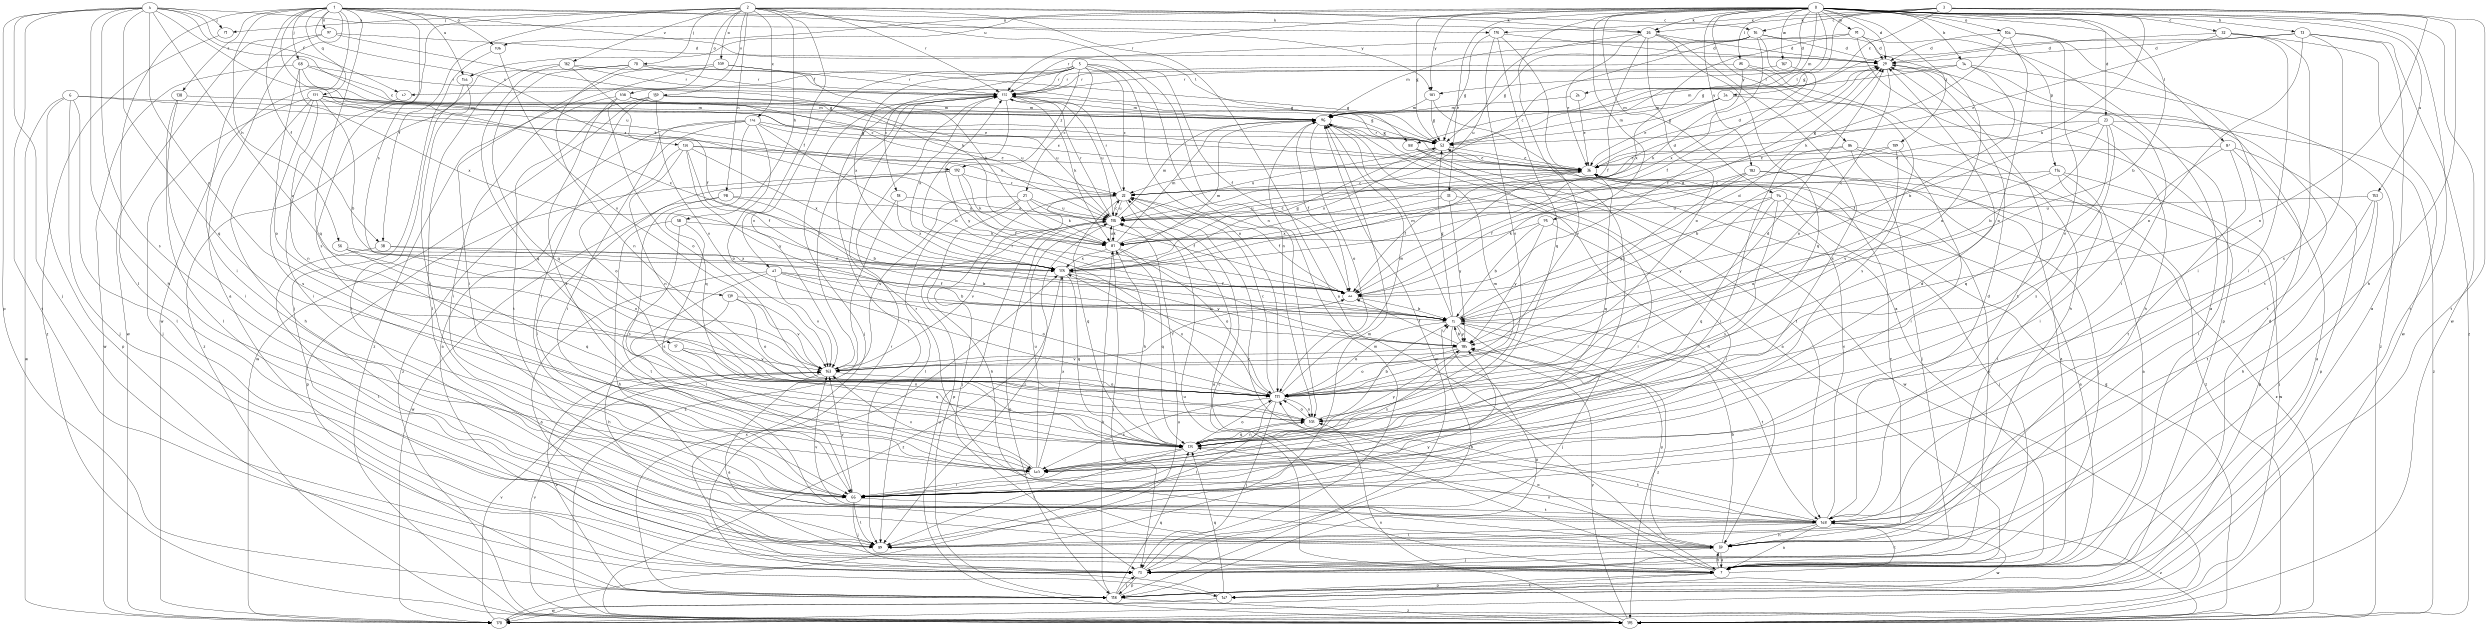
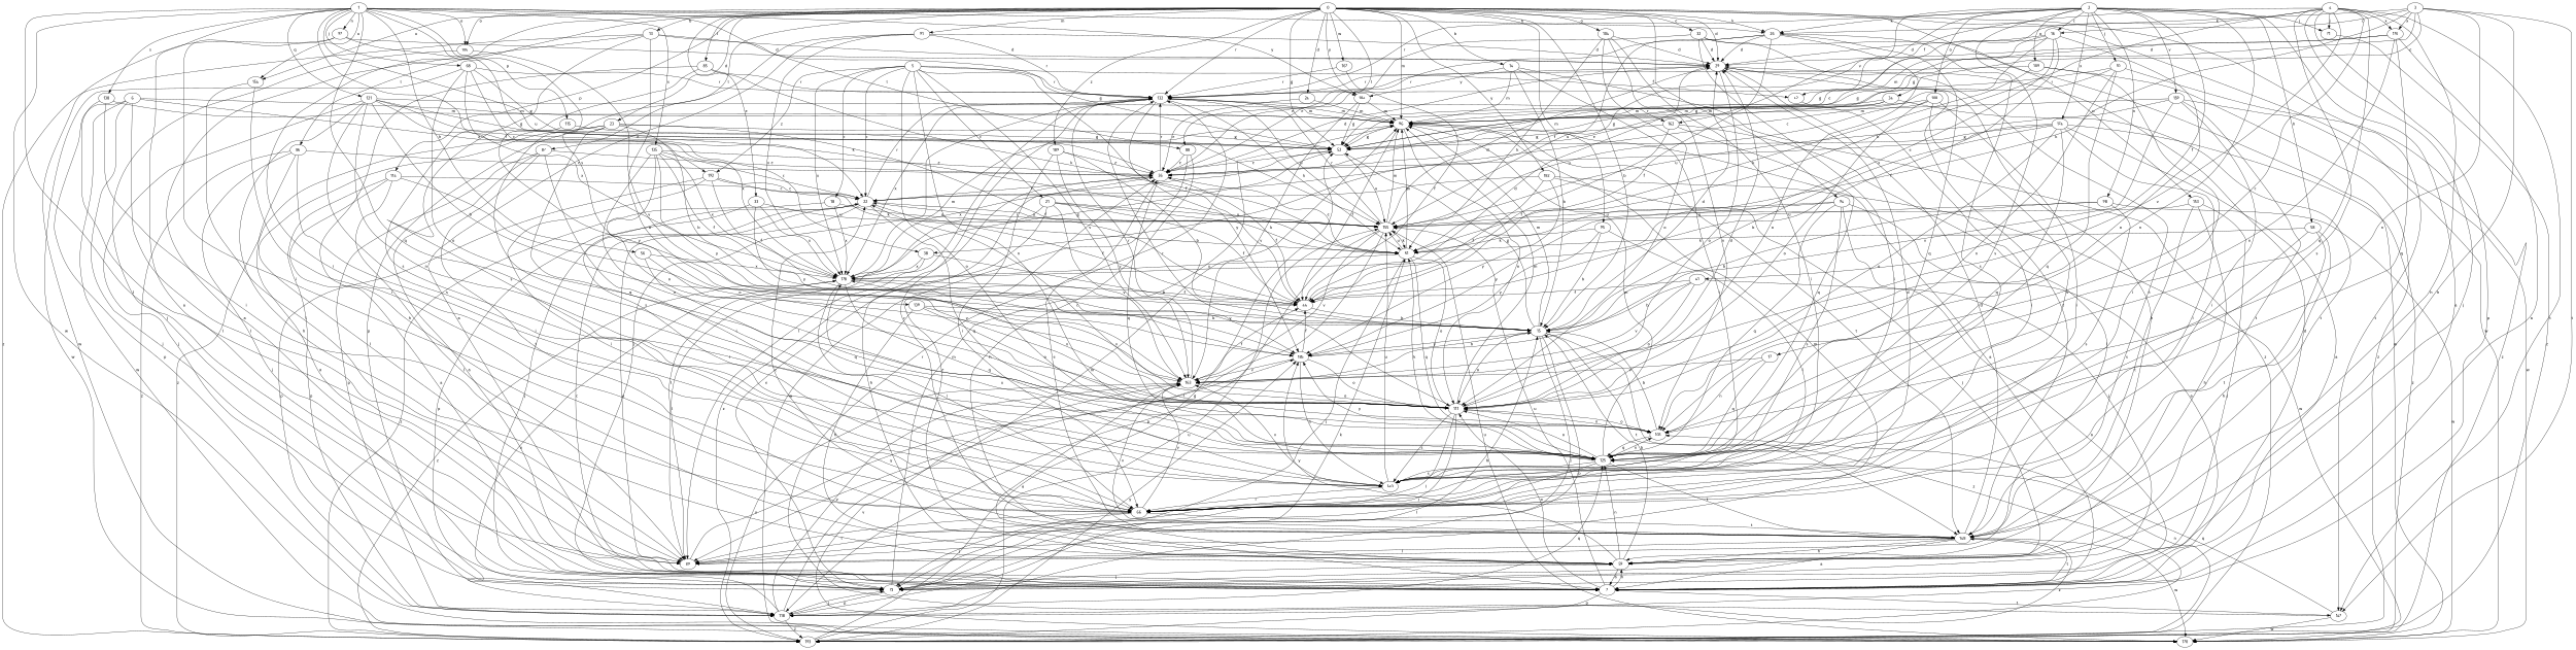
  strict digraph {
    fontname="Fira Sans"
    node [fontname="Fira Sans"]
    edge [fontname="Fira Sans"]
    0
    13
    14
    15
    23
    24
    29
    32
    33
    52
    66
    n12 [label=26]
    85
    86
    87
    88
    91
    94
    95
    96
    104
    106
    114
    132
    147
    153
    154
    167
    170
    182
-   184 [label=183]
+   184
    189
    7
    140
    111
    193
    73
    118
    148
    185
    89
    125
    44
    36
    59
    155
    178
    163
    81
    103
    22
    1
    38
    56
    68
    97
+   115
    121
-   135 [label=136]
+   135
    138
    139
    2
    16
    41
    58
    70
    71
    98
    108
    109
    159
    162
    174
    3
    34
    176
    4
    17
    42
    5
    18
    21
    192
    6
    0 -> 13 [label=b]
    0 -> 14 [label=b]
    0 -> 15 [label=b]
    0 -> 23 [label=d]
    0 -> 24 [label=d]
    0 -> 29 [label=d]
    0 -> 32 [label=e]
    0 -> 33 [label=e]
    0 -> 52 [label=g]
    0 -> 66 [label=i]
    0 -> n12 [label=k]
    0 -> 85 [label=l]
    0 -> 86 [label=l]
    0 -> 87 [label=l]
    0 -> 88 [label=l]
    0 -> 91 [label=m]
    0 -> 94 [label=m]
    0 -> 95 [label=m]
    0 -> 96 [label=m]
    0 -> 104 [label=o]
    0 -> 106 [label=o]
    0 -> 114 [label=p]
    0 -> 132 [label=r]
    0 -> 147 [label=t]
    0 -> 153 [label=u]
    0 -> 154 [label=u]
    0 -> 167 [label=w]
    0 -> 170 [label=w]
    0 -> 182 [label=y]
    0 -> 184 [label=y]
    0 -> 189 [label=z]
    13 -> 29 [label=d]
    13 -> 52 [label=g]
    13 -> 7 [label=a]
    13 -> 140 [label=s]
    13 -> 111 [label=o]
    13 -> 193 [label=z]
    14 -> 15 [label=b]
    14 -> 66 [label=i]
    14 -> 96 [label=m]
    14 -> 184 [label=y]
    14 -> 193 [label=z]
    15 -> 29 [label=d]
    15 -> 52 [label=g]
    15 -> 96 [label=m]
    15 -> 111 [label=o]
    15 -> 193 [label=z]
    15 -> 73 [label=j]
    15 -> 118 [label=p]
    15 -> 148 [label=t]
    15 -> 185 [label=y]
    23 -> 15 [label=b]
    23 -> 52 [label=g]
    23 -> 140 [label=s]
    23 -> 193 [label=z]
    23 -> 89 [label=l]
    23 -> 125 [label=q]
    23 -> 44 [label=f]
    24 -> 96 [label=m]
    24 -> 36 [label=e]
    29 -> 132 [label=r]
    29 -> 111 [label=o]
    29 -> 148 [label=t]
    29 -> 59 [label=h]
    32 -> 29 [label=d]
    32 -> 66 [label=i]
    32 -> 170 [label=w]
    32 -> 148 [label=t]
    32 -> 36 [label=e]
    33 -> 66 [label=i]
    33 -> 185 [label=y]
    33 -> 155 [label=u]
    33 -> 178 [label=x]
    52 -> 36 [label=e]
    52 -> 155 [label=u]
    52 -> 178 [label=x]
    66 -> 29 [label=d]
    66 -> 73 [label=j]
    66 -> 148 [label=t]
    66 -> 89 [label=l]
    66 -> 163 [label=v]
    n12 -> 29 [label=d]
    n12 -> 140 [label=s]
    n12 -> 111 [label=o]
    n12 -> 125 [label=q]
    n12 -> 44 [label=f]
    n12 -> 36 [label=e]
    n12 -> 155 [label=u]
    85 -> 132 [label=r]
    85 -> 140 [label=s]
    85 -> 59 [label=h]
    85 -> 81 [label=k]
    86 -> 66 [label=i]
    86 -> 7 [label=a]
    86 -> 193 [label=z]
    86 -> 73 [label=j]
    86 -> 36 [label=e]
    87 -> 66 [label=i]
    87 -> 7 [label=a]
    87 -> 118 [label=p]
    87 -> 148 [label=t]
    87 -> 36 [label=e]
    88 -> 170 [label=w]
    88 -> 36 [label=e]
    88 -> 59 [label=h]
    91 -> 29 [label=d]
    91 -> 132 [label=r]
    91 -> 7 [label=a]
    91 -> 118 [label=p]
    91 -> 178 [label=x]
    94 -> 7 [label=a]
    94 -> 140 [label=s]
    94 -> 73 [label=j]
    94 -> 185 [label=y]
    94 -> 125 [label=q]
    94 -> 155 [label=u]
    95 -> 15 [label=b]
    95 -> 66 [label=i]
    95 -> 185 [label=y]
    95 -> 81 [label=k]
    96 -> 52 [label=g]
    96 -> 7 [label=a]
    96 -> 111 [label=o]
    96 -> 148 [label=t]
    96 -> 44 [label=f]
    104 -> 29 [label=d]
    104 -> 66 [label=i]
    104 -> 111 [label=o]
    104 -> 81 [label=k]
    104 -> 103 [label=n]
    106 -> 73 [label=j]
    106 -> 163 [label=v]
    114 -> 7 [label=a]
    114 -> 111 [label=o]
    114 -> 118 [label=p]
    114 -> 89 [label=l]
    114 -> 22 [label=c]
    132 -> 96 [label=m]
    132 -> 73 [label=j]
    132 -> 185 [label=y]
    132 -> 89 [label=l]
    132 -> 155 [label=u]
    132 -> 178 [label=x]
    132 -> 81 [label=k]
    147 -> 132 [label=r]
    147 -> 170 [label=w]
    147 -> 125 [label=q]
    153 -> 73 [label=j]
    153 -> 148 [label=t]
    153 -> 59 [label=h]
    153 -> 155 [label=u]
    154 -> 66 [label=i]
    154 -> 89 [label=l]
    167 -> 132 [label=r]
    167 -> 44 [label=f]
    170 -> 155 [label=u]
    170 -> 163 [label=v]
    182 -> 170 [label=w]
    182 -> 73 [label=j]
    182 -> 185 [label=y]
    182 -> 44 [label=f]
    182 -> 22 [label=c]
    184 -> 52 [label=g]
    184 -> 96 [label=m]
    184 -> 163 [label=v]
    189 -> 15 [label=b]
    189 -> 66 [label=i]
    189 -> 36 [label=e]
    189 -> 163 [label=v]
    7 -> 29 [label=d]
    7 -> 147 [label=t]
    7 -> 111 [label=o]
    7 -> 118 [label=p]
    7 -> 148 [label=t]
    7 -> 59 [label=h]
    7 -> 155 [label=u]
    7 -> 22 [label=c]
    140 -> 66 [label=i]
    140 -> 155 [label=u]
    140 -> 178 [label=x]
    140 -> 163 [label=v]
    111 -> 29 [label=d]
    111 -> 96 [label=m]
    111 -> 132 [label=r]
    111 -> 140 [label=s]
    111 -> 73 [label=j]
    111 -> 89 [label=l]
    111 -> 178 [label=x]
    111 -> 103 [label=n]
    111 -> 22 [label=c]
    193 -> 52 [label=g]
    193 -> 185 [label=y]
    193 -> 155 [label=u]
    193 -> 163 [label=v]
    193 -> 103 [label=n]
    73 -> 15 [label=b]
    73 -> 96 [label=m]
    73 -> 118 [label=p]
    73 -> 36 [label=e]
    118 -> 96 [label=m]
    118 -> 193 [label=z]
    118 -> 73 [label=j]
    118 -> 125 [label=q]
    118 -> 178 [label=x]
    118 -> 163 [label=v]
    118 -> 81 [label=k]
    148 -> 29 [label=d]
    148 -> 132 [label=r]
    148 -> 170 [label=w]
    148 -> 7 [label=a]
    148 -> 193 [label=z]
    148 -> 89 [label=l]
    148 -> 36 [label=e]
    148 -> 59 [label=h]
    148 -> 163 [label=v]
    148 -> 22 [label=c]
    185 -> 15 [label=b]
    185 -> 140 [label=s]
    185 -> 111 [label=o]
    185 -> 44 [label=f]
    185 -> 163 [label=v]
    89 -> 96 [label=m]
    89 -> 185 [label=y]
    125 -> 96 [label=m]
    125 -> 140 [label=s]
    125 -> 111 [label=o]
    125 -> 148 [label=t]
    125 -> 185 [label=y]
    125 -> 89 [label=l]
    125 -> 81 [label=k]
    125 -> 103 [label=n]
    44 -> 15 [label=b]
    44 -> 29 [label=d]
    36 -> 29 [label=d]
    36 -> 132 [label=r]
    36 -> 193 [label=z]
    36 -> 125 [label=q]
    36 -> 44 [label=f]
    36 -> 22 [label=c]
    59 -> 15 [label=b]
    59 -> 7 [label=a]
    59 -> 73 [label=j]
    59 -> 185 [label=y]
    59 -> 125 [label=n]
    59 -> 36 [label=e]
    155 -> 29 [label=d]
    155 -> 96 [label=m]
    155 -> 132 [label=r]
    155 -> 118 [label=p]
    155 -> 89 [label=l]
    155 -> 163 [label=v]
    155 -> 81 [label=k]
    155 -> 22 [label=c]
    178 -> 52 [label=g]
    178 -> 96 [label=m]
    178 -> 193 [label=z]
    178 -> 185 [label=y]
    178 -> 125 [label=q]
    178 -> 44 [label=f]
    163 -> 132 [label=r]
    163 -> 7 [label=a]
    163 -> 111 [label=o]
    163 -> 44 [label=f]
    81 -> 96 [label=m]
    81 -> 111 [label=o]
    81 -> 73 [label=j]
    81 -> 125 [label=q]
    81 -> 36 [label=e]
    81 -> 155 [label=u]
    81 -> 178 [label=x]
    103 -> 15 [label=b]
    103 -> 111 [label=o]
    103 -> 125 [label=q]
    22 -> 132 [label=r]
    22 -> 7 [label=a]
    22 -> 73 [label=j]
    22 -> 118 [label=p]
    22 -> 125 [label=q]
    22 -> 44 [label=f]
    22 -> 155 [label=u]
    1 -> n12 [label=k]
    1 -> 88 [label=l]
    1 -> 106 [label=o]
    1 -> 154 [label=u]
    1 -> 170 [label=w]
    1 -> 184 [label=y]
    1 -> 7 [label=a]
    1 -> 89 [label=l]
    1 -> 125 [label=q]
    1 -> 155 [label=u]
    1 -> 38 [label=f]
    1 -> 56 [label=h]
    1 -> 68 [label=j]
    1 -> 97 [label=n]
+   1 -> 115 [label=p]
    1 -> 121 [label=q]
    1 -> 135 [label=s]
    1 -> 138 [label=s]
    1 -> 139 [label=s]
    38 -> 15 [label=b]
    38 -> 89 [label=l]
    38 -> 178 [label=x]
    56 -> 125 [label=q]
    56 -> 178 [label=x]
    56 -> 163 [label=v]
    68 -> 52 [label=g]
    68 -> 132 [label=r]
    68 -> 170 [label=w]
    68 -> 111 [label=o]
    68 -> 178 [label=x]
    68 -> 22 [label=c]
    97 -> 29 [label=d]
    97 -> 66 [label=i]
    97 -> 170 [label=w]
    97 -> 81 [label=k]
+   115 -> 52 [label=g]
+   115 -> 185 [label=y]
    121 -> 15 [label=b]
    121 -> 52 [label=g]
    121 -> 96 [label=m]
    121 -> 140 [label=s]
    121 -> 73 [label=j]
    121 -> 36 [label=e]
    121 -> 59 [label=h]
    121 -> 178 [label=x]
    121 -> 103 [label=n]
    135 -> 111 [label=o]
    135 -> 185 [label=y]
    135 -> 44 [label=f]
    135 -> 36 [label=e]
    135 -> 178 [label=x]
    135 -> 103 [label=n]
    135 -> 22 [label=c]
    138 -> 66 [label=i]
    138 -> 96 [label=m]
    138 -> 89 [label=l]
    139 -> 15 [label=b]
    139 -> 111 [label=o]
    139 -> 59 [label=h]
    139 -> 163 [label=v]
    2 -> n12 [label=k]
    2 -> 132 [label=r]
    2 -> 7 [label=a]
    2 -> 140 [label=s]
    2 -> 103 [label=n]
    2 -> 38 [label=f]
    2 -> 16 [label=c]
    2 -> 41 [label=f]
    2 -> 58 [label=h]
    2 -> 70 [label=j]
    2 -> 71 [label=j]
    2 -> 98 [label=n]
    2 -> 108 [label=o]
    2 -> 109 [label=o]
    2 -> 159 [label=v]
    2 -> 162 [label=v]
    2 -> 174 [label=x]
    16 -> 29 [label=d]
    16 -> 52 [label=g]
    16 -> 96 [label=m]
    16 -> 111 [label=o]
    16 -> 44 [label=f]
    16 -> 178 [label=x]
    16 -> 22 [label=c]
    41 -> 15 [label=b]
-   41 -> 66 [label=i]
+   178 -> 66 [label=i]
    41 -> 7 [label=a]
    41 -> 111 [label=o]
    41 -> 44 [label=f]
    41 -> 163 [label=v]
    58 -> 140 [label=s]
    58 -> 148 [label=t]
    58 -> 59 [label=h]
    58 -> 81 [label=k]
    70 -> 52 [label=g]
    70 -> 132 [label=r]
    70 -> 193 [label=z]
    70 -> 125 [label=q]
    70 -> 103 [label=n]
    71 -> 193 [label=z]
    98 -> 15 [label=b]
    98 -> 170 [label=w]
    98 -> 140 [label=s]
    98 -> 155 [label=u]
    108 -> 66 [label=i]
    108 -> 96 [label=m]
    108 -> 140 [label=s]
    108 -> 111 [label=o]
    108 -> 155 [label=u]
    109 -> 66 [label=i]
    109 -> 132 [label=r]
    109 -> 193 [label=z]
    109 -> 81 [label=k]
    159 -> 66 [label=i]
    159 -> 96 [label=m]
    159 -> 170 [label=w]
    159 -> 148 [label=t]
    159 -> 155 [label=u]
    159 -> 163 [label=v]
    162 -> 52 [label=g]
-   162 -> 132 [label=r]
+   132 -> 162 [label=r]
    162 -> 89 [label=l]
    162 -> 125 [label=q]
    162 -> 44 [label=f]
    174 -> 15 [label=b]
    174 -> 52 [label=g]
    174 -> 66 [label=i]
    174 -> 7 [label=a]
    174 -> 111 [label=o]
    174 -> 193 [label=z]
    174 -> 125 [label=q]
    174 -> 36 [label=e]
    3 -> 52 [label=g]
    3 -> n12 [label=k]
    3 -> 147 [label=t]
    3 -> 59 [label=h]
    3 -> 81 [label=k]
    3 -> 103 [label=n]
    3 -> 16 [label=c]
    3 -> 34 [label=e]
    3 -> 176 [label=x]
    34 -> 52 [label=g]
    34 -> 96 [label=m]
    34 -> 148 [label=t]
    34 -> 36 [label=e]
    176 -> 29 [label=d]
    176 -> 52 [label=g]
    176 -> 7 [label=a]
    176 -> 125 [label=q]
    176 -> 103 [label=n]
    4 -> 147 [label=t]
    4 -> 140 [label=s]
    4 -> 73 [label=j]
    4 -> 118 [label=p]
    4 -> 125 [label=q]
    4 -> 36 [label=e]
    4 -> 59 [label=h]
    4 -> 163 [label=v]
    4 -> 81 [label=k]
    4 -> 71 [label=j]
    4 -> 176 [label=x]
    4 -> 17 [label=c]
    4 -> 42 [label=f]
    17 -> 125 [label=q]
    17 -> 163 [label=v]
    17 -> 103 [label=n]
    42 -> 66 [label=i]
    5 -> 132 [label=r]
-   5 -> 111 [label=o]
+   5 -> 125 [label=o]
    5 -> 44 [label=f]
    5 -> 178 [label=x]
    5 -> 163 [label=v]
    5 -> 103 [label=n]
    5 -> 22 [label=c]
    5 -> 42 [label=f]
    5 -> 18 [label=c]
    5 -> 21 [label=c]
    5 -> 192 [label=z]
    18 -> 193 [label=z]
    18 -> 155 [label=u]
    18 -> 178 [label=x]
    21 -> 89 [label=l]
    21 -> 44 [label=f]
    21 -> 59 [label=h]
    21 -> 155 [label=u]
    21 -> 163 [label=v]
    21 -> 81 [label=k]
    192 -> 66 [label=i]
    192 -> 118 [label=p]
    192 -> 44 [label=f]
    192 -> 81 [label=k]
    192 -> 22 [label=c]
    6 -> 96 [label=m]
    6 -> 170 [label=w]
    6 -> 73 [label=j]
    6 -> 118 [label=p]
    6 -> 89 [label=l]
    6 -> 192 [label=z]
  }
